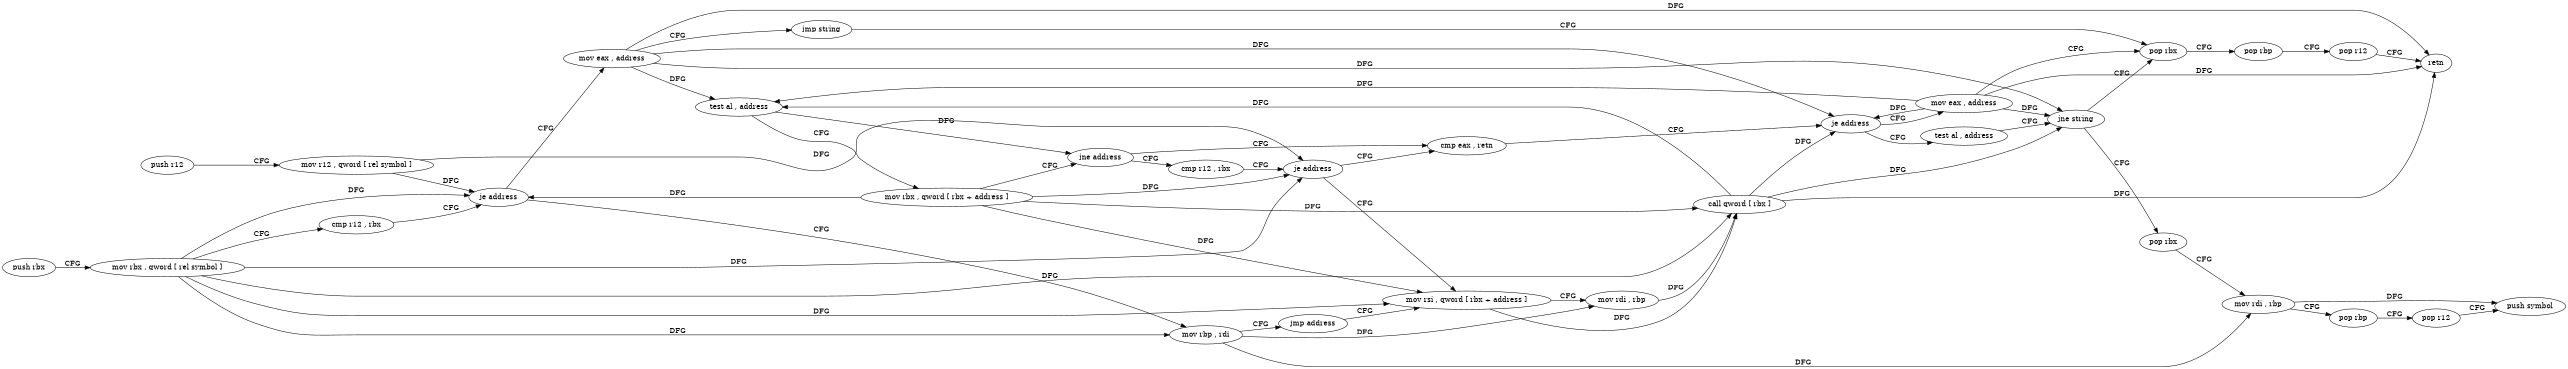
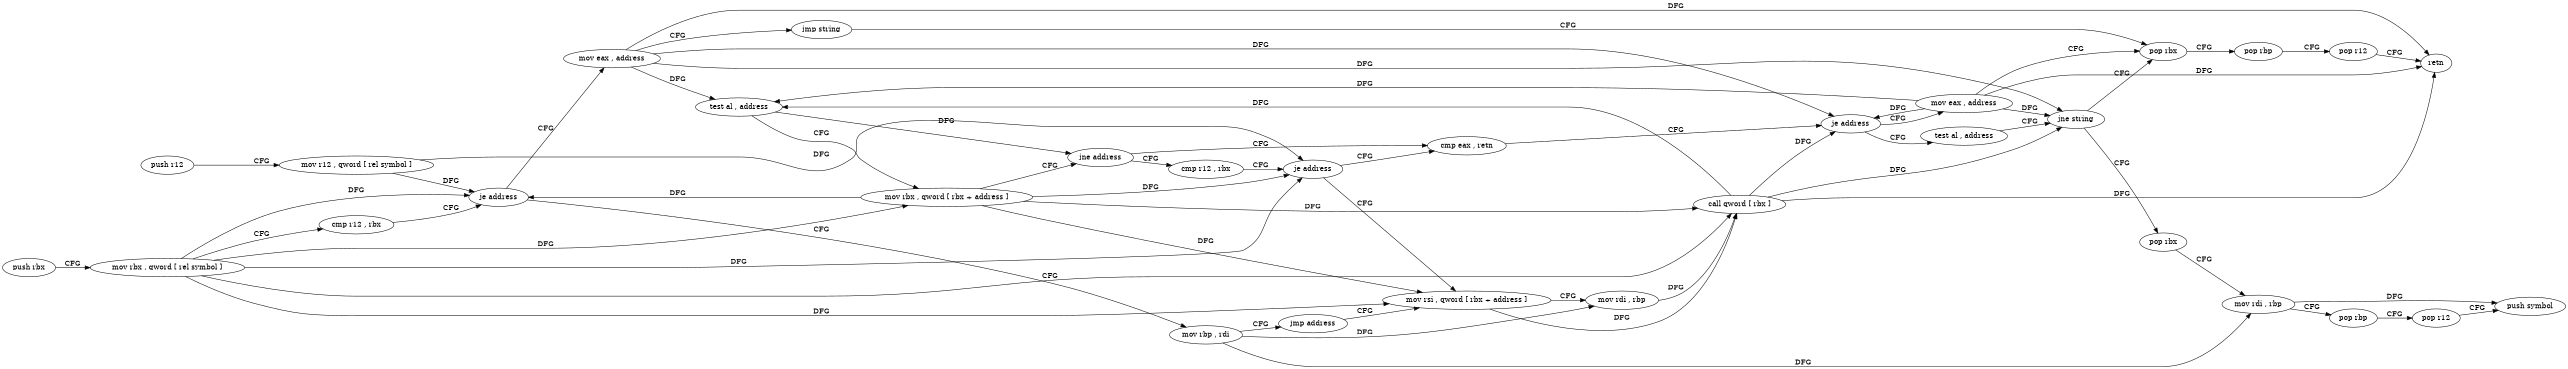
  digraph {
    rankdir=LR
    n1 [label="push r12"]
    n2 [label="mov r12 , qword [ rel symbol ]"]
    n3 [label="je address"]
    n4 [label="je address"]
    n5 [label="mov eax , address"]
    n6 [label="mov rbp , rdi"]
    n7 [label="mov rsi , qword [ rbx + address ]"]
    n8 [label="cmp eax , retn"]
    n9 [label="push rbx"]
    n10 [label="mov rbx , qword [ rel symbol ]"]
    n11 [label="cmp r12 , rbx"]
    n12 [label="call qword [ rbx ]"]
    n13 [label="mov rbx , qword [ rbx + address ]"]
    n14 [label="mov rdi , rbp"]
    n15 [label=retn]
    n16 [label="test al , address"]
    n17 [label="je address"]
    n18 [label="jne string"]
    n19 [label="jne address"]
    n20 [label="jmp string"]
    n21 [label="jmp address"]
    n22 [label="mov rdi , rbp"]
    n23 [label="pop rbx"]
    n24 [label="mov eax , address"]
    n25 [label="test al , address"]
    n26 [label="pop rbx"]
    n27 [label="pop rbp"]
    n28 [label="push symbol"]
    n29 [label="pop rbp"]
    n30 [label="pop r12"]
    n31 [label="cmp r12 , rbx"]
    n32 [label="pop r12"]
    n1 -> n2 [label=CFG]
    n2 -> n3 [label=DFG]
    n2 -> n4 [label=DFG]
    n3 -> n5 [label=CFG]
    n3 -> n6 [label=CFG]
    n4 -> n7 [label=CFG]
    n4 -> n8 [label=CFG]
    n5 -> n15 [label=DFG]
    n5 -> n16 [label=DFG]
    n5 -> n17 [label=DFG]
    n5 -> n18 [label=DFG]
    n5 -> n20 [label=CFG]
    n6 -> n14 [label=DFG]
    n6 -> n21 [label=CFG]
    n6 -> n22 [label=DFG]
    n7 -> n12 [label=DFG]
    n7 -> n14 [label=CFG]
    n8 -> n17 [label=CFG]
    n9 -> n10 [label=CFG]
    n10 -> n3 [label=DFG]
    n10 -> n4 [label=DFG]
    n10 -> n7 [label=DFG]
    n10 -> n11 [label=CFG]
-   n10 -> n12 [label=DFG]
-   n10 -> n6 [label=DFG]
+   n10 -> n12 [label=CFG]
+   n10 -> n13 [label=DFG]
    n11 -> n3 [label=CFG]
    n12 -> n15 [label=DFG]
    n12 -> n16 [label=DFG]
    n12 -> n17 [label=DFG]
    n12 -> n18 [label=DFG]
    n13 -> n3 [label=DFG]
    n13 -> n4 [label=DFG]
    n13 -> n7 [label=DFG]
    n13 -> n12 [label=DFG]
    n13 -> n19 [label=CFG]
    n14 -> n12 [label=DFG]
    n16 -> n13 [label=CFG]
    n16 -> n19 [label=DFG]
    n17 -> n24 [label=CFG]
    n17 -> n25 [label=CFG]
    n18 -> n23 [label=CFG]
    n18 -> n26 [label=CFG]
    n19 -> n8 [label=CFG]
    n19 -> n31 [label=CFG]
    n20 -> n23 [label=CFG]
    n21 -> n7 [label=CFG]
    n22 -> n27 [label=CFG]
    n22 -> n28 [label=DFG]
    n23 -> n29 [label=CFG]
    n24 -> n15 [label=DFG]
    n24 -> n16 [label=DFG]
    n24 -> n17 [label=DFG]
    n24 -> n18 [label=DFG]
    n24 -> n23 [label=CFG]
    n25 -> n18 [label=CFG]
    n26 -> n22 [label=CFG]
    n27 -> n32 [label=CFG]
    n29 -> n30 [label=CFG]
    n30 -> n15 [label=CFG]
    n31 -> n4 [label=CFG]
    n32 -> n28 [label=CFG]
  }
